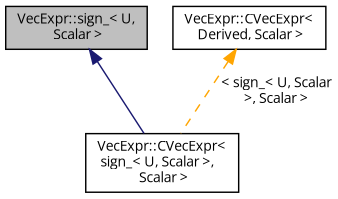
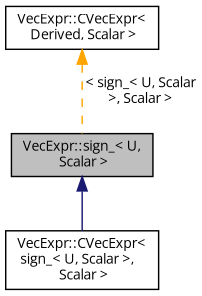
  digraph {
    fontname="Open Sans"
    node [color=black fillcolor=white fontname="Open Sans" fontsize=10 shape=record style=filled]
    edge [dir=back fontname="Open Sans" fontsize=10 labelfontname=Helvetica labelfontsize=10]
    n1 [fillcolor=grey75 fontcolor=black height=0.2 label="VecExpr::sign_\< U,\l Scalar \>" width=0.4]
    n2 [height=0.2 label="VecExpr::CVecExpr\<\l sign_\< U, Scalar \>,\l Scalar \>" width=0.4]
    n3 [height=0.2 label="VecExpr::CVecExpr\<\l Derived, Scalar \>" width=0.4]
    n1 -> n2 [color=midnightblue style=solid]
-   n3 -> n2 [color=orange label=" \< sign_\< U, Scalar\l \>, Scalar \>" style=dashed]
+   n3 -> n1 [color=orange label=" \< sign_\< U, Scalar\l \>, Scalar \>" style=dashed]
  }
